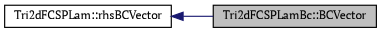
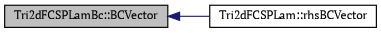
  digraph {
    rankdir=LR
    fontname="PT Serif"
    node [color=black fontname="PT Serif" fontsize=10 shape=record style=filled]
    n1 [fillcolor=grey75 fontcolor=black height=0.2 label="Tri2dFCSPLamBc::BCVector" width=0.4]
    n2 [fillcolor=white height=0.2 label="Tri2dFCSPLam::rhsBCVector" width=0.4]
-   n2 -> n1 [color=midnightblue dir=back fontname="PT Serif" fontsize=10 labelfontname=Helvetica labelfontsize=10 style=solid]
+   n1 -> n2 [color=midnightblue dir=back fontname="PT Serif" fontsize=10 labelfontname=Helvetica labelfontsize=10 style=solid]
  }
